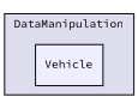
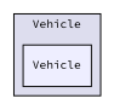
  digraph {
    compound=true
    rankdir=LR
    fontname="Source Code Pro"
    n1 [fillcolor="#eeeeff" fontname="Source Code Pro" fontsize=10 label=Vehicle pencolor=black shape=box style=filled]
    subgraph cluster_1 {
      bgcolor="#ddddee"
      fontsize=10
-     label=DataManipulation
+     label=Vehicle
      pencolor=black
      n1
    }
  }
